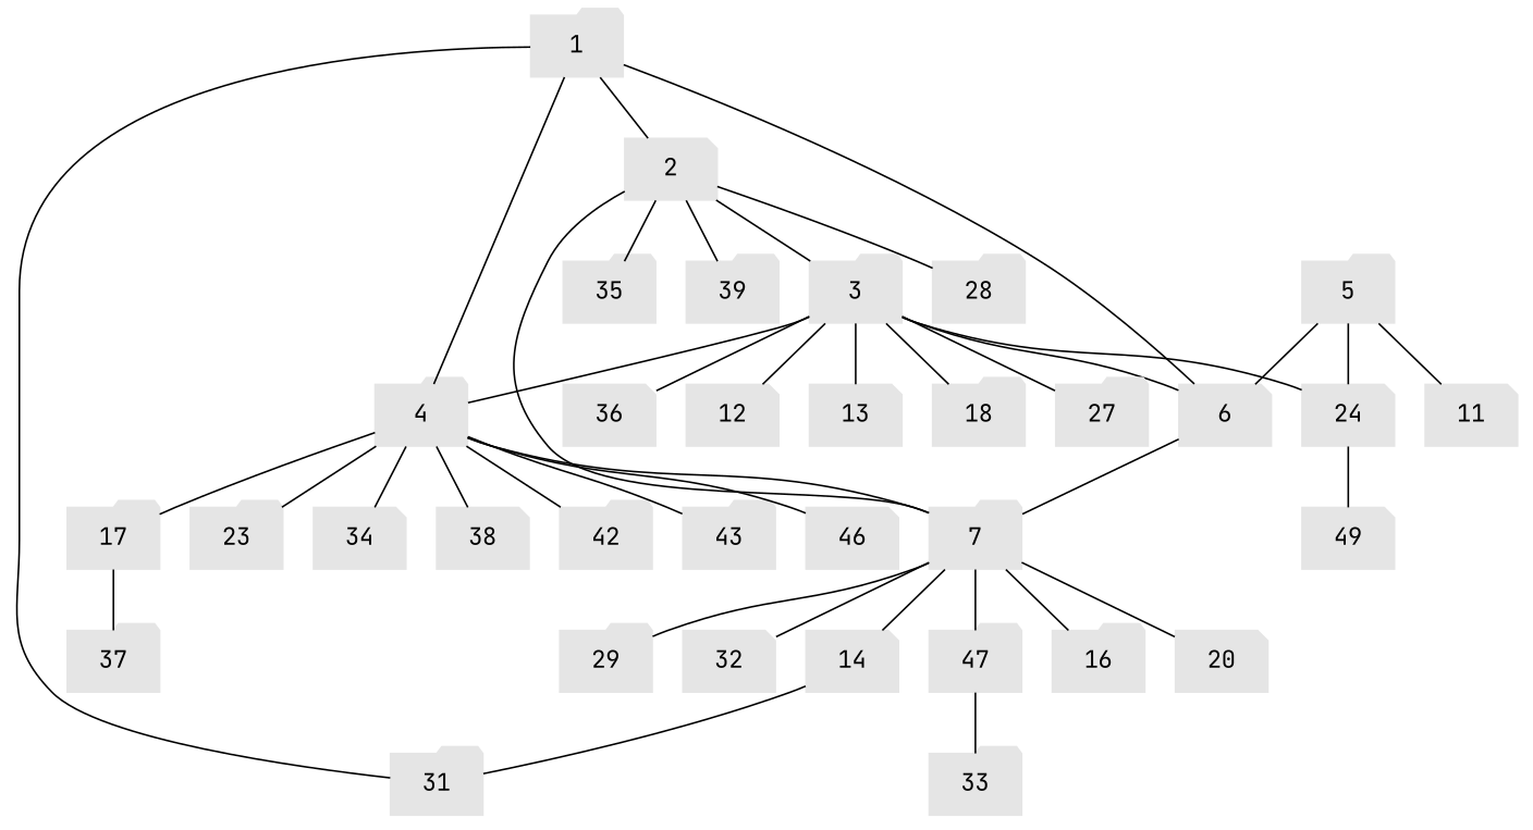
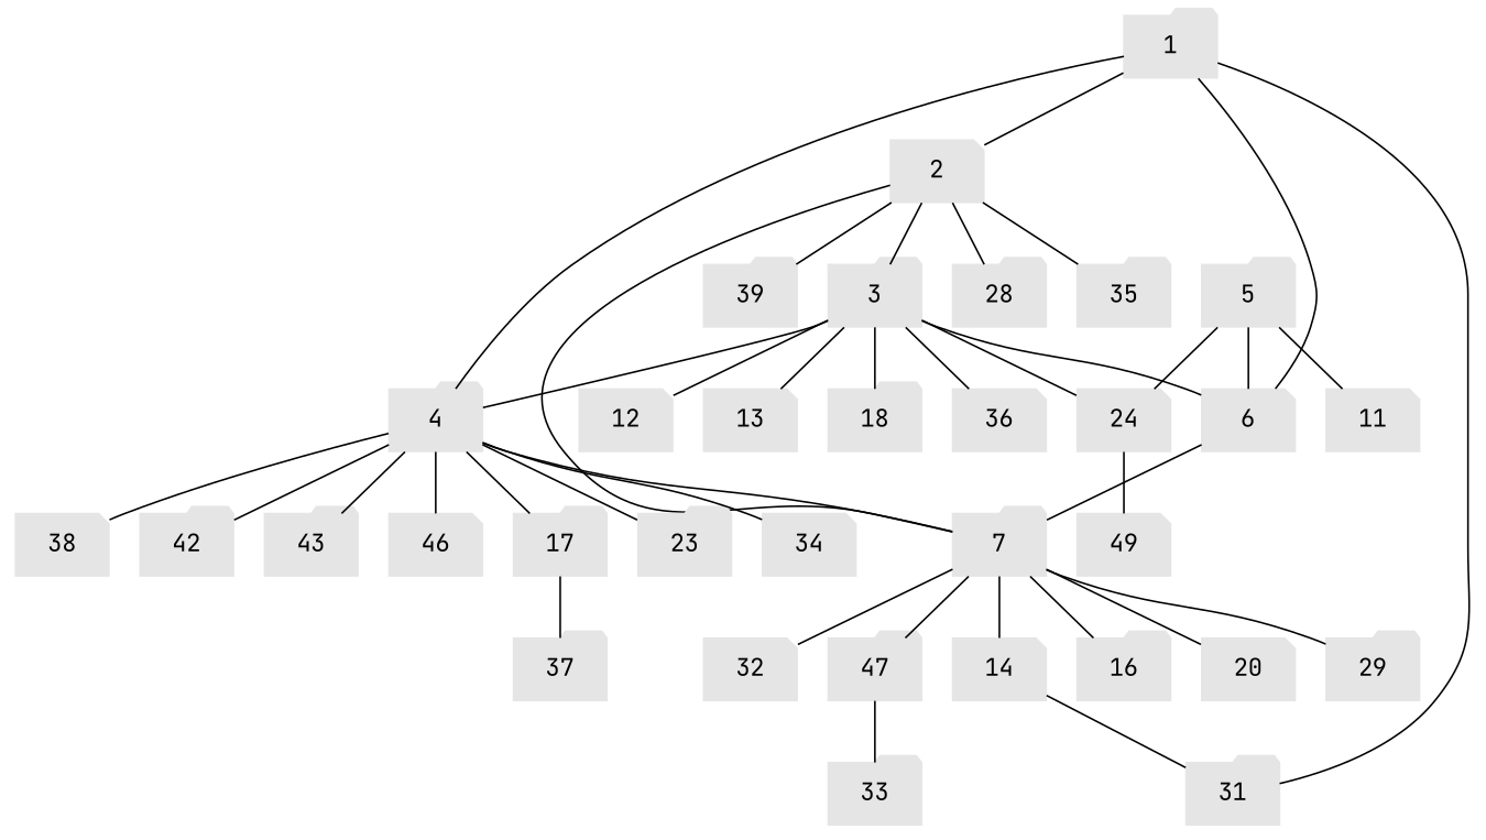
  graph {
    fontname="JetBrains Mono"
    node [color=gray90 fontname="JetBrains Mono" shape=folder style=filled]
    edge [fontname="JetBrains Mono"]
    2 [shape=note super="+26"]
    3 [super="+9"]
    7 [super="+8"]
    28 [super="+41"]
    35
    39 [super="+44"]
    1
    4 [super="+15"]
    6 [shape=note super="+10"]
    31 [super="+45"]
    17 [super="+21"]
    23
    34 [shape=note]
    38 [shape=note]
    42
    43
    46 [shape=note]
    12 [shape=note]
    13 [shape=note super="+19"]
    18
    24 [shape=note super="+25"]
-   27 [super="+48"]
    36 [shape=note]
    14 [shape=note super="+40"]
    16 [super="+30"]
    20 [shape=note]
    29
    32 [shape=note]
    47
    49 [shape=note]
    37
    5 [super="+22"]
    11 [shape=note]
    33
    2 -- 3
    2 -- 7
    2 -- 28
    2 -- 35
    2 -- 39
    3 -- 4
    3 -- 6 [weight=2]
    3 -- 12
    3 -- 13
    3 -- 18
    3 -- 24
-   3 -- 27
    3 -- 36
    7 -- 14
    7 -- 16
    7 -- 20
    7 -- 29
    7 -- 32
    7 -- 47
    1 -- 2
    1 -- 4
    1 -- 6
    1 -- 31
    4 -- 7
    4 -- 17
    4 -- 23
    4 -- 34
    4 -- 38
    4 -- 42
    4 -- 43
    4 -- 46
    6 -- 7 [weight=2]
    17 -- 37
    24 -- 49
    14 -- 31
    47 -- 33
    5 -- 6
    5 -- 24
    5 -- 11
  }
